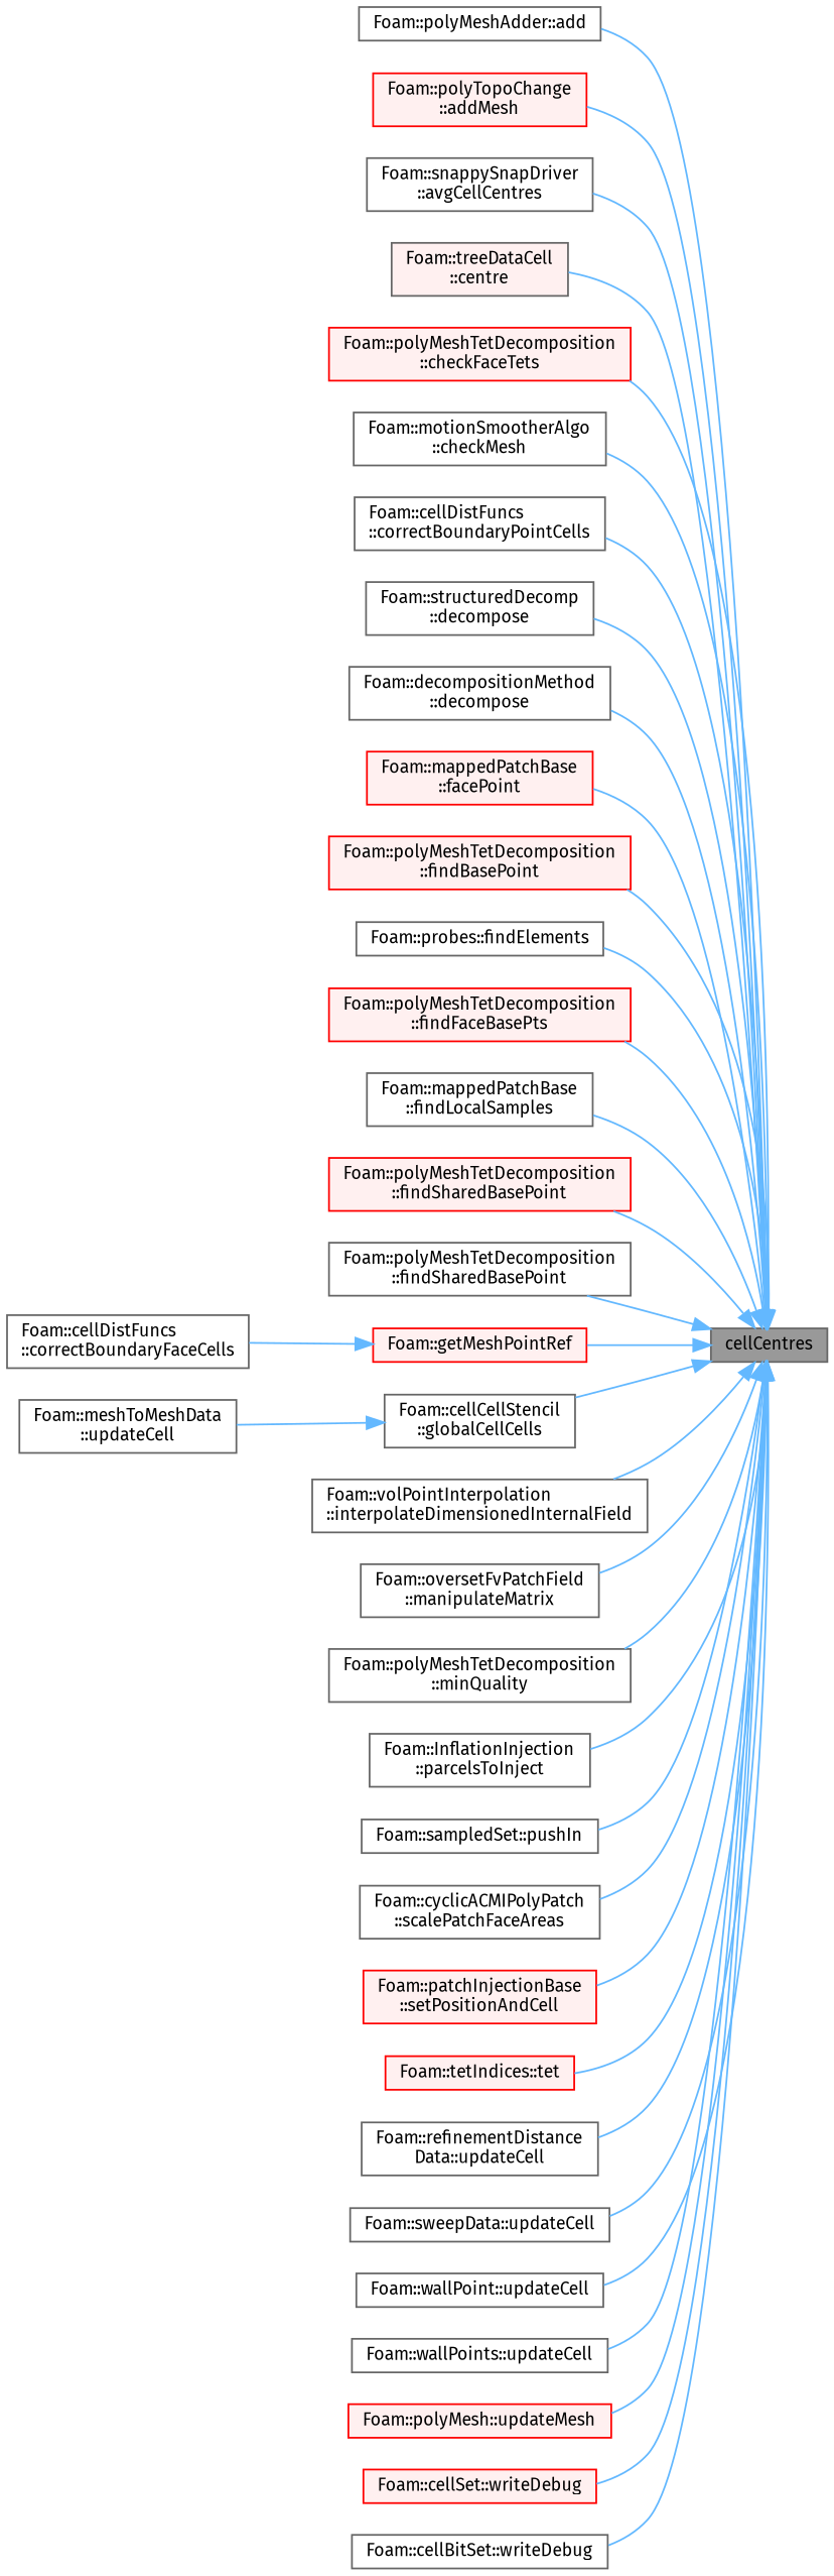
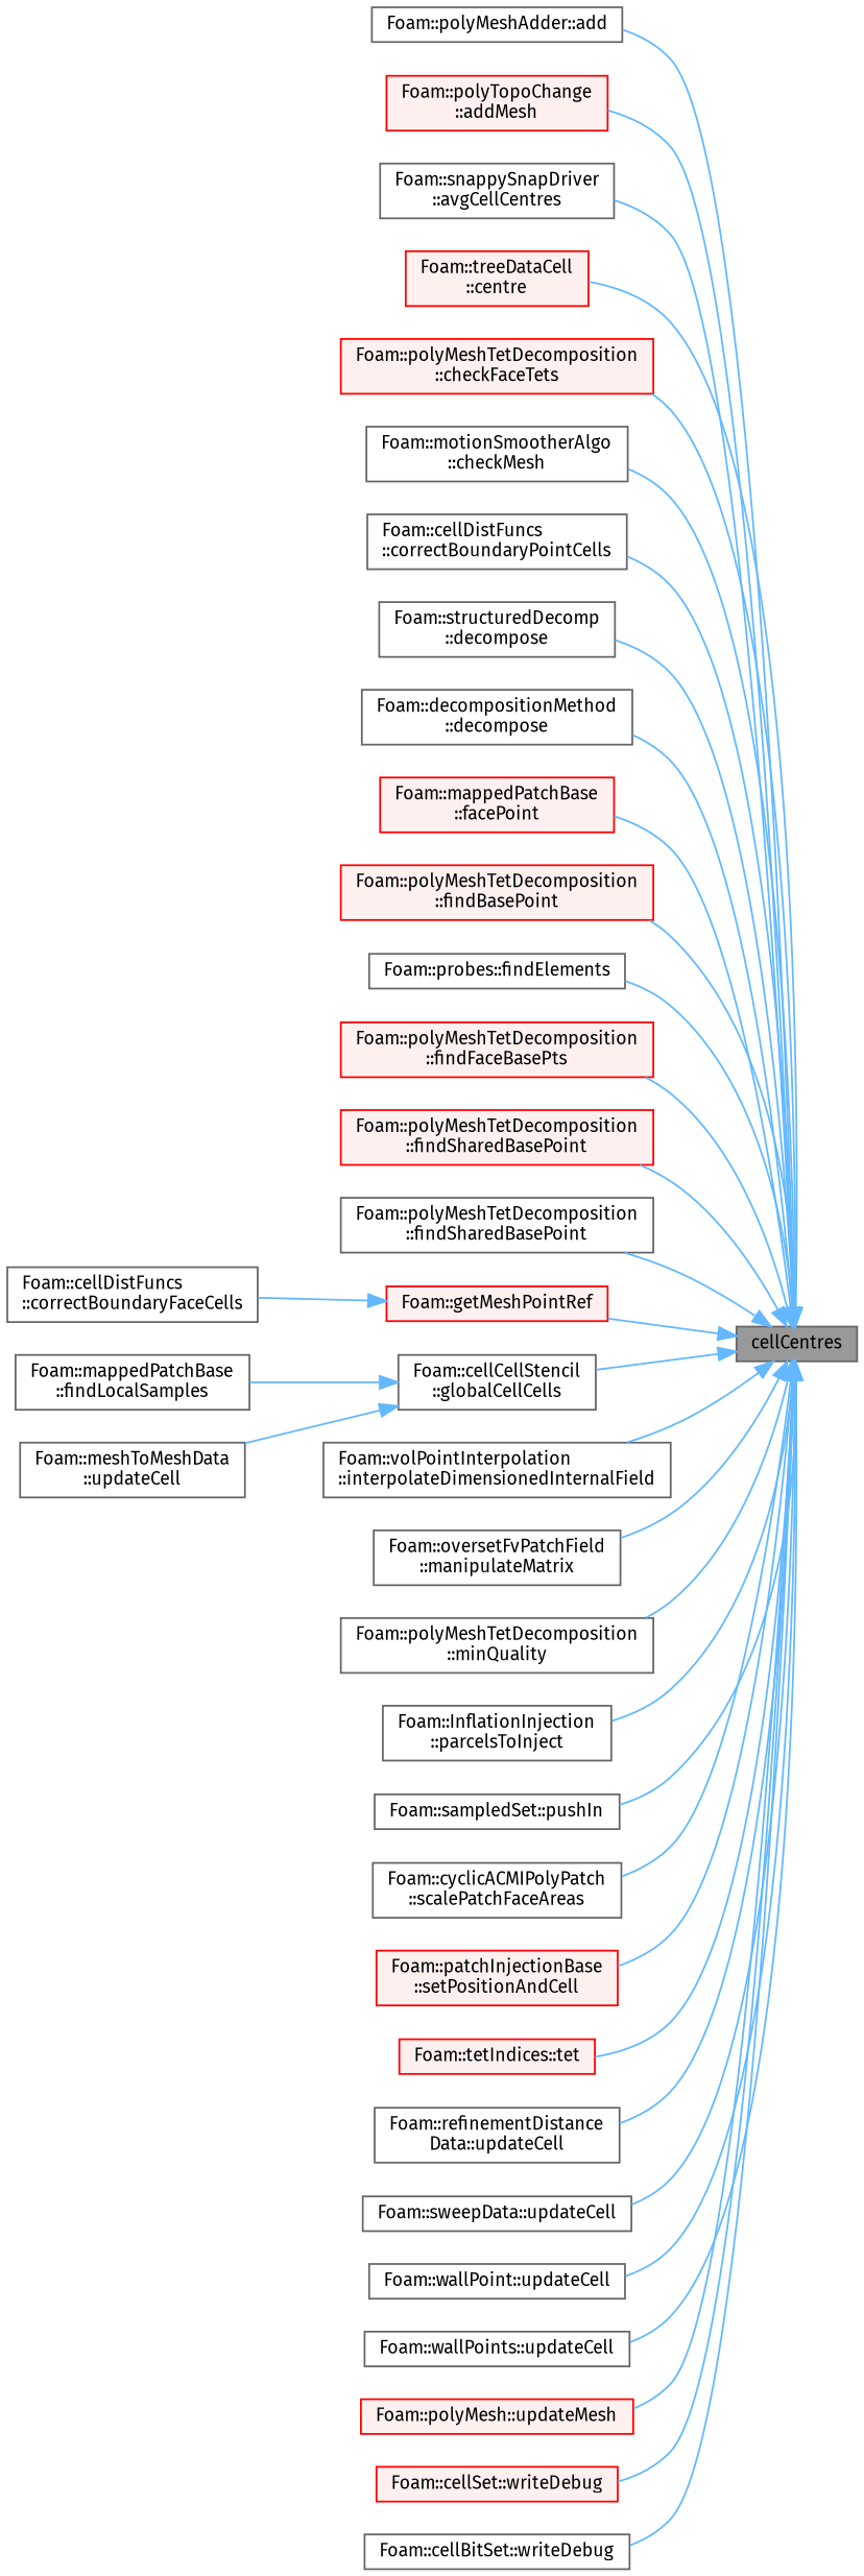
  digraph {
    fontname="Fira Sans"
    rankdir=RL
    node [color=grey40 fillcolor=white fontname="Fira Sans" fontsize=10 shape=box style=filled]
    edge [color=steelblue1 dir=back fontname="Fira Sans" fontsize=10 labelfontname=Helvetica labelfontsize=10 style=solid]
    n1 [color=gray40 fillcolor=grey60 fontcolor=black height=0.2 label=cellCentres width=0.4]
    n2 [height=0.2 label="Foam::polyMeshAdder::add" width=0.4]
    n3 [color=red fillcolor="#FFF0F0" height=0.2 label="Foam::polyTopoChange\l::addMesh" width=0.4]
    n4 [height=0.2 label="Foam::snappySnapDriver\l::avgCellCentres" width=0.4]
-   n5 [fillcolor="#FFF0F0" height=0.2 label="Foam::treeDataCell\l::centre" width=0.4]
+   n5 [color=red fillcolor="#FFF0F0" height=0.2 label="Foam::treeDataCell\l::centre" width=0.4]
    n6 [color=red fillcolor="#FFF0F0" height=0.2 label="Foam::polyMeshTetDecomposition\l::checkFaceTets" width=0.4]
    n7 [height=0.2 label="Foam::motionSmootherAlgo\l::checkMesh" width=0.4]
    n8 [height=0.2 label="Foam::cellDistFuncs\l::correctBoundaryPointCells" width=0.4]
    n9 [height=0.2 label="Foam::structuredDecomp\l::decompose" width=0.4]
    n10 [height=0.2 label="Foam::decompositionMethod\l::decompose" width=0.4]
    n11 [color=red fillcolor="#FFF0F0" height=0.2 label="Foam::mappedPatchBase\l::facePoint" width=0.4]
    n12 [color=red fillcolor="#FFF0F0" height=0.2 label="Foam::polyMeshTetDecomposition\l::findBasePoint" width=0.4]
    n13 [height=0.2 label="Foam::probes::findElements" width=0.4]
    n14 [color=red fillcolor="#FFF0F0" height=0.2 label="Foam::polyMeshTetDecomposition\l::findFaceBasePts" width=0.4]
    n15 [height=0.2 label="Foam::mappedPatchBase\l::findLocalSamples" width=0.4]
    n16 [color=red fillcolor="#FFF0F0" height=0.2 label="Foam::polyMeshTetDecomposition\l::findSharedBasePoint" width=0.4]
    n17 [height=0.2 label="Foam::polyMeshTetDecomposition\l::findSharedBasePoint" width=0.4]
    n18 [color=red fillcolor="#FFF0F0" height=0.2 label="Foam::getMeshPointRef" width=0.4]
    n19 [height=0.2 label="Foam::cellCellStencil\l::globalCellCells" width=0.4]
    n20 [height=0.2 label="Foam::volPointInterpolation\l::interpolateDimensionedInternalField" width=0.4]
    n21 [height=0.2 label="Foam::oversetFvPatchField\l::manipulateMatrix" width=0.4]
    n22 [height=0.2 label="Foam::polyMeshTetDecomposition\l::minQuality" width=0.4]
    n23 [height=0.2 label="Foam::InflationInjection\l::parcelsToInject" width=0.4]
    n24 [height=0.2 label="Foam::sampledSet::pushIn" width=0.4]
    n25 [height=0.2 label="Foam::cyclicACMIPolyPatch\l::scalePatchFaceAreas" width=0.4]
    n26 [color=red fillcolor="#FFF0F0" height=0.2 label="Foam::patchInjectionBase\l::setPositionAndCell" width=0.4]
    n27 [color=red fillcolor="#FFF0F0" height=0.2 label="Foam::tetIndices::tet" width=0.4]
    n28 [height=0.2 label="Foam::refinementDistance\lData::updateCell" width=0.4]
    n29 [height=0.2 label="Foam::sweepData::updateCell" width=0.4]
    n30 [height=0.2 label="Foam::wallPoint::updateCell" width=0.4]
    n31 [height=0.2 label="Foam::wallPoints::updateCell" width=0.4]
    n32 [color=red fillcolor="#FFF0F0" height=0.2 label="Foam::polyMesh::updateMesh" width=0.4]
    n33 [color=red fillcolor="#FFF0F0" height=0.2 label="Foam::cellSet::writeDebug" width=0.4]
    n34 [height=0.2 label="Foam::cellBitSet::writeDebug" width=0.4]
    n35 [height=0.2 label="Foam::cellDistFuncs\l::correctBoundaryFaceCells" width=0.4]
    n36 [height=0.2 label="Foam::meshToMeshData\l::updateCell" width=0.4]
    n1 -> n2
    n1 -> n3
    n1 -> n4
    n1 -> n5
    n1 -> n6
    n1 -> n7
    n1 -> n8
    n1 -> n9
    n1 -> n10
    n1 -> n11
    n1 -> n12
    n1 -> n13
    n1 -> n14
-   n1 -> n15
+   n19 -> n15
    n1 -> n16
    n1 -> n17
    n1 -> n18
    n1 -> n19
    n1 -> n20
    n1 -> n21
    n1 -> n22
    n1 -> n23
    n1 -> n24
    n1 -> n25
    n1 -> n26
    n1 -> n27
    n1 -> n28
    n1 -> n29
    n1 -> n30
    n1 -> n31
    n1 -> n32
    n1 -> n33
    n1 -> n34
    n18 -> n35
    n19 -> n36
  }
